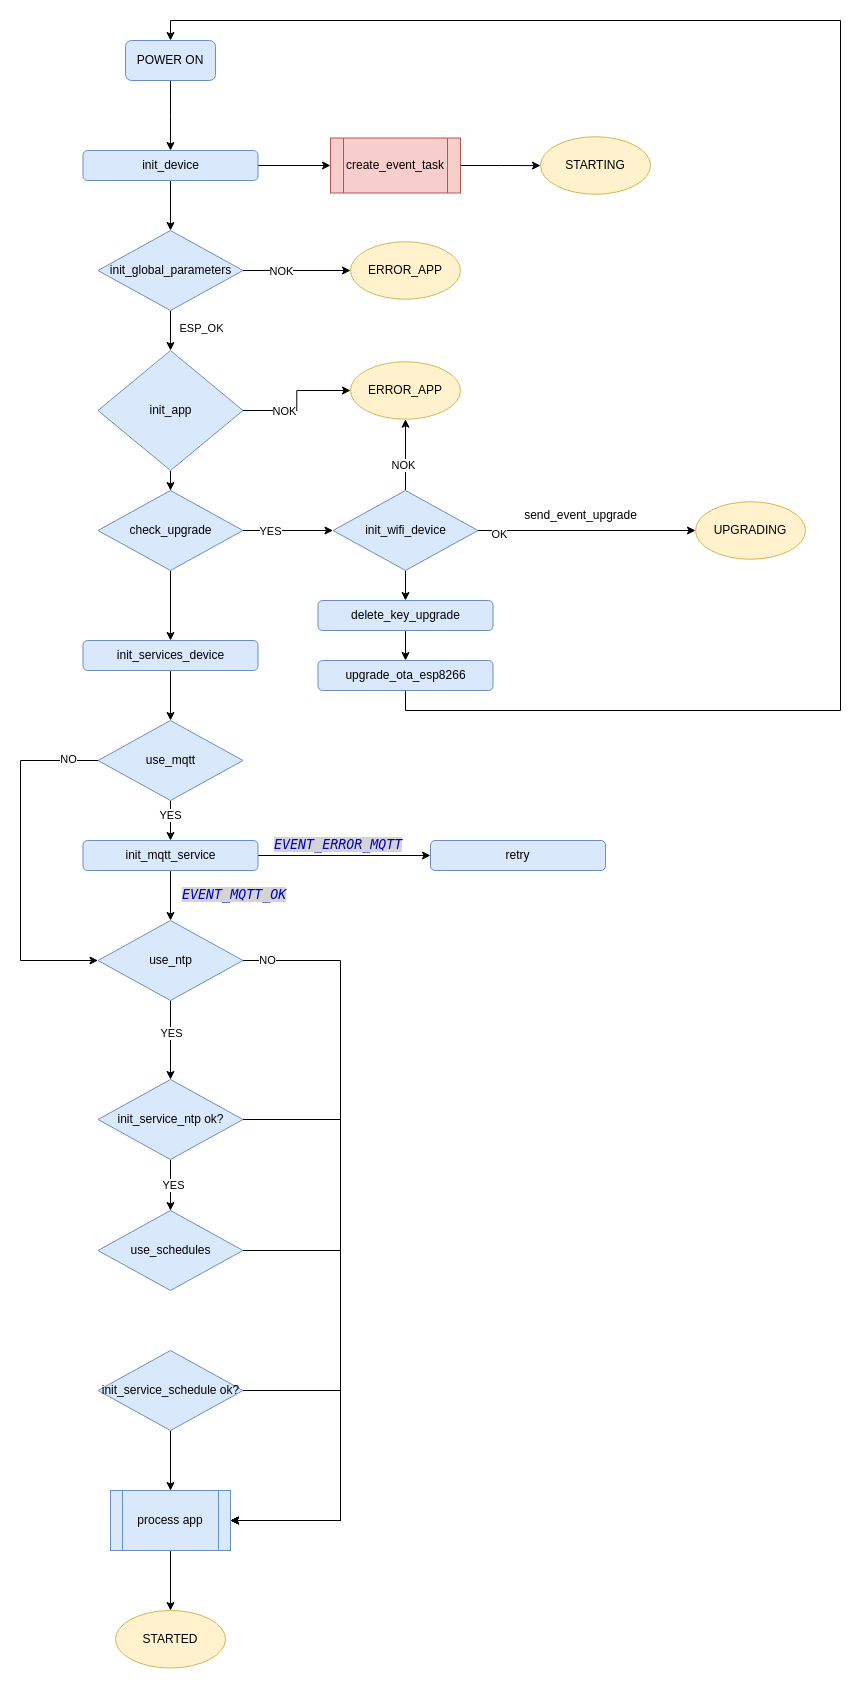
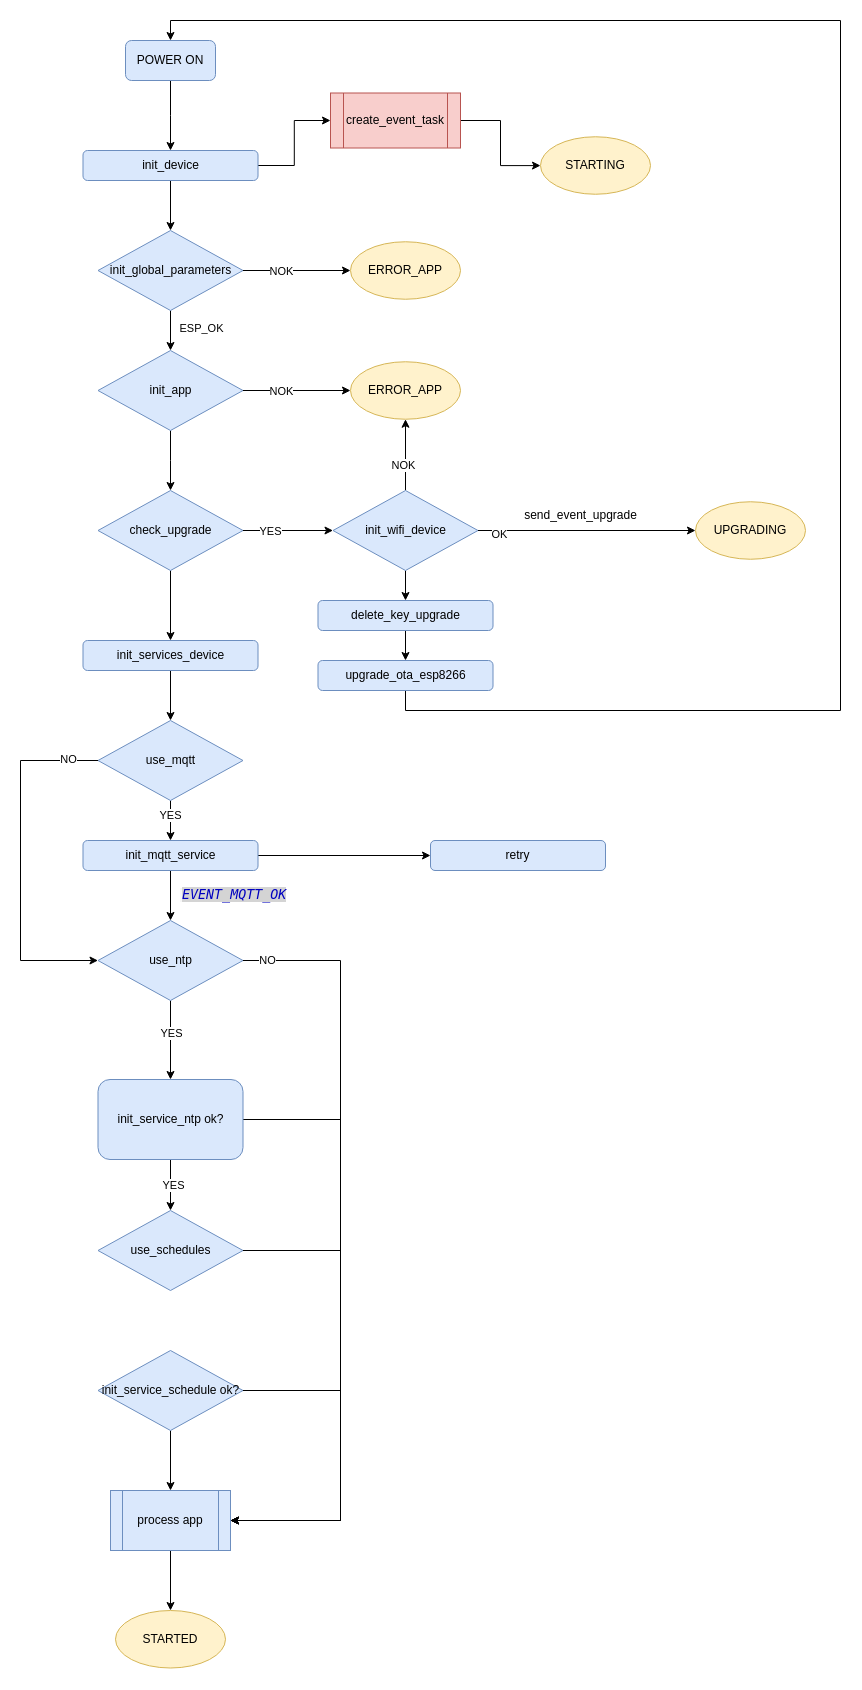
  <mxCell id="0" />
  <mxCell id="1" parent="0" />
  <mxCell id="2" style="edgeStyle=orthogonalEdgeStyle;rounded=0;orthogonalLoop=1;jettySize=auto;html=1;exitX=0.5;exitY=1;exitDx=0;exitDy=0;entryX=0.5;entryY=0;entryDx=0;entryDy=0;" parent="1" source="3" edge="1"><mxGeometry relative="1" as="geometry"><mxPoint x="170" y="150" as="targetPoint" /></mxGeometry></mxCell>
  <mxCell id="3" value="POWER ON" style="rounded=1;whiteSpace=wrap;html=1;fillColor=#dae8fc;strokeColor=#6c8ebf;" parent="1" vertex="1"><mxGeometry x="125" y="40" width="90" height="40" as="geometry" /></mxCell>
  <mxCell id="4" style="edgeStyle=orthogonalEdgeStyle;rounded=0;orthogonalLoop=1;jettySize=auto;html=1;exitX=1;exitY=0.5;exitDx=0;exitDy=0;entryX=0;entryY=0.5;entryDx=0;entryDy=0;" parent="1" source="6" target="8" edge="1"><mxGeometry relative="1" as="geometry" /></mxCell>
  <mxCell id="5" style="edgeStyle=orthogonalEdgeStyle;rounded=0;orthogonalLoop=1;jettySize=auto;html=1;exitX=0.5;exitY=1;exitDx=0;exitDy=0;entryX=0.5;entryY=0;entryDx=0;entryDy=0;" parent="1" source="6" target="13" edge="1"><mxGeometry relative="1" as="geometry" /></mxCell>
  <mxCell id="6" value="init_device" style="rounded=1;whiteSpace=wrap;html=1;fillColor=#dae8fc;strokeColor=#6c8ebf;" parent="1" vertex="1"><mxGeometry x="82.5" y="150" width="175" height="30" as="geometry" /></mxCell>
  <mxCell id="7" style="edgeStyle=orthogonalEdgeStyle;rounded=0;orthogonalLoop=1;jettySize=auto;html=1;exitX=1;exitY=0.5;exitDx=0;exitDy=0;" parent="1" source="8" target="14" edge="1"><mxGeometry relative="1" as="geometry" /></mxCell>
- <mxCell id="8" value="create_event_task" style="shape=process;whiteSpace=wrap;html=1;backgroundOutline=1;fillColor=#f8cecc;strokeColor=#b85450;" parent="1" vertex="1"><mxGeometry x="330" y="137.5" width="130" height="55" as="geometry" /></mxCell>
+ <mxCell id="8" value="create_event_task" style="shape=process;whiteSpace=wrap;html=1;backgroundOutline=1;fillColor=#f8cecc;strokeColor=#b85450;" parent="1" vertex="1"><mxGeometry x="330" y="92.5" width="130" height="55" as="geometry" /></mxCell>
  <mxCell id="9" style="edgeStyle=orthogonalEdgeStyle;rounded=0;orthogonalLoop=1;jettySize=auto;html=1;exitX=1;exitY=0.5;exitDx=0;exitDy=0;entryX=0;entryY=0.5;entryDx=0;entryDy=0;" parent="1" source="13" target="15" edge="1"><mxGeometry relative="1" as="geometry" /></mxCell>
  <mxCell id="10" value="NOK" style="edgeLabel;html=1;align=center;verticalAlign=middle;resizable=0;points=[];" parent="9" vertex="1" connectable="0"><mxGeometry x="-0.73" y="1" relative="1" as="geometry"><mxPoint x="23" y="1" as="offset" /></mxGeometry></mxCell>
  <mxCell id="11" style="edgeStyle=orthogonalEdgeStyle;rounded=0;orthogonalLoop=1;jettySize=auto;html=1;exitX=0.5;exitY=1;exitDx=0;exitDy=0;entryX=0.5;entryY=0;entryDx=0;entryDy=0;" parent="1" source="13" target="19" edge="1"><mxGeometry relative="1" as="geometry" /></mxCell>
  <mxCell id="12" value="ESP_OK" style="edgeLabel;html=1;align=center;verticalAlign=middle;resizable=0;points=[];" parent="11" vertex="1" connectable="0"><mxGeometry x="-0.15" relative="1" as="geometry"><mxPoint x="30" as="offset" /></mxGeometry></mxCell>
  <mxCell id="13" value="init_global_parameters" style="rhombus;whiteSpace=wrap;html=1;fillColor=#dae8fc;strokeColor=#6c8ebf;" parent="1" vertex="1"><mxGeometry x="97.5" y="230" width="145" height="80" as="geometry" /></mxCell>
  <mxCell id="14" value="STARTING" style="ellipse;whiteSpace=wrap;html=1;fillColor=#fff2cc;strokeColor=#d6b656;" parent="1" vertex="1"><mxGeometry x="540" y="136.25" width="110" height="57.5" as="geometry" /></mxCell>
  <mxCell id="15" value="ERROR_APP" style="ellipse;whiteSpace=wrap;html=1;fillColor=#fff2cc;strokeColor=#d6b656;" parent="1" vertex="1"><mxGeometry x="350" y="241.25" width="110" height="57.5" as="geometry" /></mxCell>
  <mxCell id="16" style="edgeStyle=orthogonalEdgeStyle;rounded=0;orthogonalLoop=1;jettySize=auto;html=1;exitX=1;exitY=0.5;exitDx=0;exitDy=0;entryX=0;entryY=0.5;entryDx=0;entryDy=0;" parent="1" source="19" target="20" edge="1"><mxGeometry relative="1" as="geometry" /></mxCell>
  <mxCell id="17" value="NOK" style="edgeLabel;html=1;align=center;verticalAlign=middle;resizable=0;points=[];" parent="16" vertex="1" connectable="0"><mxGeometry x="-0.674" y="-2" relative="1" as="geometry"><mxPoint x="20" y="-2" as="offset" /></mxGeometry></mxCell>
  <mxCell id="18" style="edgeStyle=orthogonalEdgeStyle;rounded=0;orthogonalLoop=1;jettySize=auto;html=1;exitX=0.5;exitY=1;exitDx=0;exitDy=0;entryX=0.5;entryY=0;entryDx=0;entryDy=0;" parent="1" source="19" edge="1"><mxGeometry relative="1" as="geometry"><mxPoint x="170" y="490" as="targetPoint" /></mxGeometry></mxCell>
- <mxCell id="19" value="init_app" style="rhombus;whiteSpace=wrap;html=1;fillColor=#dae8fc;strokeColor=#6c8ebf;" parent="1" vertex="1"><mxGeometry x="97.5" y="350" width="145" height="120" as="geometry" /></mxCell>
+ <mxCell id="19" value="init_app" style="rhombus;whiteSpace=wrap;html=1;fillColor=#dae8fc;strokeColor=#6c8ebf;" parent="1" vertex="1"><mxGeometry x="97.5" y="350" width="145" height="80" as="geometry" /></mxCell>
  <mxCell id="20" value="ERROR_APP" style="ellipse;whiteSpace=wrap;html=1;fillColor=#fff2cc;strokeColor=#d6b656;" parent="1" vertex="1"><mxGeometry x="350" y="361.25" width="110" height="57.5" as="geometry" /></mxCell>
  <mxCell id="21" style="edgeStyle=orthogonalEdgeStyle;rounded=0;orthogonalLoop=1;jettySize=auto;html=1;exitX=1;exitY=0.5;exitDx=0;exitDy=0;entryX=0;entryY=0.5;entryDx=0;entryDy=0;" parent="1" source="24" target="32" edge="1"><mxGeometry relative="1" as="geometry" /></mxCell>
  <mxCell id="22" value="YES" style="edgeLabel;html=1;align=center;verticalAlign=middle;resizable=0;points=[];" parent="21" vertex="1" connectable="0"><mxGeometry x="-0.411" relative="1" as="geometry"><mxPoint as="offset" /></mxGeometry></mxCell>
  <mxCell id="23" style="edgeStyle=orthogonalEdgeStyle;rounded=0;orthogonalLoop=1;jettySize=auto;html=1;exitX=0.5;exitY=1;exitDx=0;exitDy=0;entryX=0.5;entryY=0;entryDx=0;entryDy=0;" parent="1" source="24" target="43" edge="1"><mxGeometry relative="1" as="geometry" /></mxCell>
  <mxCell id="24" value="check_upgrade" style="rhombus;whiteSpace=wrap;html=1;fillColor=#dae8fc;strokeColor=#6c8ebf;" parent="1" vertex="1"><mxGeometry x="97.5" y="490" width="145" height="80" as="geometry" /></mxCell>
  <mxCell id="25" value="UPGRADING" style="ellipse;whiteSpace=wrap;html=1;fillColor=#fff2cc;strokeColor=#d6b656;" parent="1" vertex="1"><mxGeometry x="695" y="501.25" width="110" height="57.5" as="geometry" /></mxCell>
  <mxCell id="26" value="send_event_upgrade" style="text;html=1;align=center;verticalAlign=middle;resizable=0;points=[];autosize=1;strokeColor=none;fillColor=none;" parent="1" vertex="1"><mxGeometry x="510" y="500" width="140" height="30" as="geometry" /></mxCell>
  <mxCell id="27" style="edgeStyle=orthogonalEdgeStyle;rounded=0;orthogonalLoop=1;jettySize=auto;html=1;exitX=1;exitY=0.5;exitDx=0;exitDy=0;entryX=0;entryY=0.5;entryDx=0;entryDy=0;" parent="1" source="32" target="25" edge="1"><mxGeometry relative="1" as="geometry" /></mxCell>
  <mxCell id="28" value="OK" style="edgeLabel;html=1;align=center;verticalAlign=middle;resizable=0;points=[];" parent="27" vertex="1" connectable="0"><mxGeometry x="-0.807" y="-3" relative="1" as="geometry"><mxPoint as="offset" /></mxGeometry></mxCell>
  <mxCell id="29" style="edgeStyle=orthogonalEdgeStyle;rounded=0;orthogonalLoop=1;jettySize=auto;html=1;exitX=0.5;exitY=0;exitDx=0;exitDy=0;entryX=0.5;entryY=1;entryDx=0;entryDy=0;" parent="1" source="32" target="20" edge="1"><mxGeometry relative="1" as="geometry" /></mxCell>
  <mxCell id="30" value="NOK" style="edgeLabel;html=1;align=center;verticalAlign=middle;resizable=0;points=[];" parent="29" vertex="1" connectable="0"><mxGeometry x="-0.27" y="3" relative="1" as="geometry"><mxPoint as="offset" /></mxGeometry></mxCell>
  <mxCell id="31" style="edgeStyle=orthogonalEdgeStyle;rounded=0;orthogonalLoop=1;jettySize=auto;html=1;exitX=0.5;exitY=1;exitDx=0;exitDy=0;entryX=0.5;entryY=0;entryDx=0;entryDy=0;" parent="1" source="32" target="36" edge="1"><mxGeometry relative="1" as="geometry" /></mxCell>
  <mxCell id="32" value="init_wifi_device" style="rhombus;whiteSpace=wrap;html=1;fillColor=#dae8fc;strokeColor=#6c8ebf;" parent="1" vertex="1"><mxGeometry x="332.5" y="490" width="145" height="80" as="geometry" /></mxCell>
  <mxCell id="33" style="edgeStyle=orthogonalEdgeStyle;rounded=0;orthogonalLoop=1;jettySize=auto;html=1;exitX=0.5;exitY=1;exitDx=0;exitDy=0;entryX=0.5;entryY=0;entryDx=0;entryDy=0;" parent="1" source="34" target="3" edge="1"><mxGeometry relative="1" as="geometry"><Array as="points"><mxPoint x="405" y="710" /><mxPoint x="840" y="710" /><mxPoint x="840" y="20" /><mxPoint x="170" y="20" /></Array></mxGeometry></mxCell>
  <mxCell id="34" value="upgrade_ota_esp8266" style="rounded=1;whiteSpace=wrap;html=1;fillColor=#dae8fc;strokeColor=#6c8ebf;" parent="1" vertex="1"><mxGeometry x="317.5" y="660" width="175" height="30" as="geometry" /></mxCell>
  <mxCell id="35" style="edgeStyle=orthogonalEdgeStyle;rounded=0;orthogonalLoop=1;jettySize=auto;html=1;exitX=0.5;exitY=1;exitDx=0;exitDy=0;entryX=0.5;entryY=0;entryDx=0;entryDy=0;" parent="1" source="36" target="34" edge="1"><mxGeometry relative="1" as="geometry" /></mxCell>
  <mxCell id="36" value="delete_key_upgrade" style="rounded=1;whiteSpace=wrap;html=1;fillColor=#dae8fc;strokeColor=#6c8ebf;" parent="1" vertex="1"><mxGeometry x="317.5" y="600" width="175" height="30" as="geometry" /></mxCell>
  <mxCell id="37" style="edgeStyle=orthogonalEdgeStyle;rounded=0;orthogonalLoop=1;jettySize=auto;html=1;exitX=0.5;exitY=1;exitDx=0;exitDy=0;entryX=0.5;entryY=0;entryDx=0;entryDy=0;" parent="1" source="41" target="46" edge="1"><mxGeometry relative="1" as="geometry" /></mxCell>
  <mxCell id="38" value="YES" style="edgeLabel;html=1;align=center;verticalAlign=middle;resizable=0;points=[];" parent="37" vertex="1" connectable="0"><mxGeometry x="-0.3" y="-1" relative="1" as="geometry"><mxPoint as="offset" /></mxGeometry></mxCell>
  <mxCell id="39" style="edgeStyle=orthogonalEdgeStyle;rounded=0;orthogonalLoop=1;jettySize=auto;html=1;exitX=0;exitY=0.5;exitDx=0;exitDy=0;entryX=0;entryY=0.5;entryDx=0;entryDy=0;" parent="1" source="41" target="53" edge="1"><mxGeometry relative="1" as="geometry"><Array as="points"><mxPoint x="20" y="760" /><mxPoint x="20" y="960" /></Array></mxGeometry></mxCell>
  <mxCell id="40" value="NO" style="edgeLabel;html=1;align=center;verticalAlign=middle;resizable=0;points=[];" parent="39" vertex="1" connectable="0"><mxGeometry x="-0.823" y="-2" relative="1" as="geometry"><mxPoint x="1" as="offset" /></mxGeometry></mxCell>
  <mxCell id="41" value="use_mqtt" style="rhombus;whiteSpace=wrap;html=1;fillColor=#dae8fc;strokeColor=#6c8ebf;" parent="1" vertex="1"><mxGeometry x="97.5" y="720" width="145" height="80" as="geometry" /></mxCell>
  <mxCell id="42" style="edgeStyle=orthogonalEdgeStyle;rounded=0;orthogonalLoop=1;jettySize=auto;html=1;exitX=0.5;exitY=1;exitDx=0;exitDy=0;entryX=0.5;entryY=0;entryDx=0;entryDy=0;" parent="1" source="43" target="41" edge="1"><mxGeometry relative="1" as="geometry" /></mxCell>
  <mxCell id="43" value="init_services_device" style="rounded=1;whiteSpace=wrap;html=1;fillColor=#dae8fc;strokeColor=#6c8ebf;" parent="1" vertex="1"><mxGeometry x="82.5" y="640" width="175" height="30" as="geometry" /></mxCell>
  <mxCell id="44" style="edgeStyle=orthogonalEdgeStyle;rounded=0;orthogonalLoop=1;jettySize=auto;html=1;exitX=1;exitY=0.5;exitDx=0;exitDy=0;entryX=0;entryY=0.5;entryDx=0;entryDy=0;" parent="1" source="46" target="47" edge="1"><mxGeometry relative="1" as="geometry" /></mxCell>
  <mxCell id="45" style="edgeStyle=orthogonalEdgeStyle;rounded=0;orthogonalLoop=1;jettySize=auto;html=1;exitX=0.5;exitY=1;exitDx=0;exitDy=0;entryX=0.5;entryY=0;entryDx=0;entryDy=0;" parent="1" source="46" target="53" edge="1"><mxGeometry relative="1" as="geometry" /></mxCell>
  <mxCell id="46" value="init_mqtt_service" style="rounded=1;whiteSpace=wrap;html=1;fillColor=#dae8fc;strokeColor=#6c8ebf;" parent="1" vertex="1"><mxGeometry x="82.5" y="840" width="175" height="30" as="geometry" /></mxCell>
  <mxCell id="47" value="retry" style="rounded=1;whiteSpace=wrap;html=1;fillColor=#dae8fc;strokeColor=#6c8ebf;" parent="1" vertex="1"><mxGeometry x="430" y="840" width="175" height="30" as="geometry" /></mxCell>
- <mxCell id="48" value="&lt;span style=&quot;background-color:#f7f7f7;padding:0px 0px 0px 2px;&quot;&gt;&lt;span style=&quot;color:#2c2c2c;background-color:#f7f7f7;font-family:&amp;quot;Monospace&amp;quot;;font-size:10pt;white-space:pre;&quot;&gt;&lt;span style=&quot;color:#000000;&quot;&gt;&lt;/span&gt;&lt;span style=&quot;color:#0000c0;background-color:#d4d4d4;font-style:italic;&quot;&gt;EVENT_ERROR_MQTT&lt;/span&gt;&lt;/span&gt;&lt;/span&gt;" style="text;whiteSpace=wrap;html=1;" parent="1" vertex="1"><mxGeometry x="270" y="830" width="160" height="40" as="geometry" /></mxCell>
  <mxCell id="49" style="edgeStyle=orthogonalEdgeStyle;rounded=0;orthogonalLoop=1;jettySize=auto;html=1;exitX=0.5;exitY=1;exitDx=0;exitDy=0;entryX=0.5;entryY=0;entryDx=0;entryDy=0;" parent="1" source="53" target="58" edge="1"><mxGeometry relative="1" as="geometry" /></mxCell>
  <mxCell id="50" value="YES" style="edgeLabel;html=1;align=center;verticalAlign=middle;resizable=0;points=[];" parent="49" vertex="1" connectable="0"><mxGeometry x="-0.19" relative="1" as="geometry"><mxPoint as="offset" /></mxGeometry></mxCell>
  <mxCell id="51" style="edgeStyle=orthogonalEdgeStyle;rounded=0;orthogonalLoop=1;jettySize=auto;html=1;exitX=1;exitY=0.5;exitDx=0;exitDy=0;entryX=1;entryY=0.5;entryDx=0;entryDy=0;" parent="1" source="53" target="65" edge="1"><mxGeometry relative="1" as="geometry"><Array as="points"><mxPoint x="340" y="960" /><mxPoint x="340" y="1520" /></Array></mxGeometry></mxCell>
  <mxCell id="52" value="NO" style="edgeLabel;html=1;align=center;verticalAlign=middle;resizable=0;points=[];" parent="51" vertex="1" connectable="0"><mxGeometry x="-0.941" y="1" relative="1" as="geometry"><mxPoint x="1" as="offset" /></mxGeometry></mxCell>
  <mxCell id="53" value="use_ntp" style="rhombus;whiteSpace=wrap;html=1;fillColor=#dae8fc;strokeColor=#6c8ebf;" parent="1" vertex="1"><mxGeometry x="97.5" y="920" width="145" height="80" as="geometry" /></mxCell>
  <mxCell id="54" value="&lt;span style=&quot;background-color:#f7f7f7;padding:0px 0px 0px 2px;&quot;&gt;&lt;span style=&quot;color:#2c2c2c;background-color:#f7f7f7;font-family:&amp;quot;Monospace&amp;quot;;font-size:10pt;white-space:pre;&quot;&gt;&lt;span style=&quot;color:#000000;&quot;&gt;&lt;/span&gt;&lt;span style=&quot;color:#0000c0;background-color:#d4d4d4;font-style:italic;&quot;&gt;EVENT_MQTT_OK&lt;/span&gt;&lt;/span&gt;&lt;/span&gt;" style="text;whiteSpace=wrap;html=1;" parent="1" vertex="1"><mxGeometry x="177.5" y="880" width="112.5" height="30" as="geometry" /></mxCell>
  <mxCell id="55" style="edgeStyle=orthogonalEdgeStyle;rounded=0;orthogonalLoop=1;jettySize=auto;html=1;exitX=0.5;exitY=1;exitDx=0;exitDy=0;entryX=0.5;entryY=0;entryDx=0;entryDy=0;" parent="1" source="58" target="63" edge="1"><mxGeometry relative="1" as="geometry" /></mxCell>
  <mxCell id="56" value="YES" style="edgeLabel;html=1;align=center;verticalAlign=middle;resizable=0;points=[];" parent="55" vertex="1" connectable="0"><mxGeometry x="-0.02" y="2" relative="1" as="geometry"><mxPoint as="offset" /></mxGeometry></mxCell>
  <mxCell id="57" style="edgeStyle=orthogonalEdgeStyle;rounded=0;orthogonalLoop=1;jettySize=auto;html=1;exitX=1;exitY=0.5;exitDx=0;exitDy=0;entryX=1;entryY=0.5;entryDx=0;entryDy=0;" parent="1" source="58" target="65" edge="1"><mxGeometry relative="1" as="geometry"><Array as="points"><mxPoint x="340" y="1119" /><mxPoint x="340" y="1520" /></Array></mxGeometry></mxCell>
- <mxCell id="58" value="init_service_ntp ok?" style="rhombus;whiteSpace=wrap;html=1;fillColor=#dae8fc;strokeColor=#6c8ebf;" parent="1" vertex="1"><mxGeometry x="97.5" y="1079" width="145" height="80" as="geometry" /></mxCell>
+ <mxCell id="58" value="init_service_ntp ok?" style="whiteSpace=wrap;html=1;fillColor=#dae8fc;strokeColor=#6c8ebf;rounded=1;" parent="1" vertex="1"><mxGeometry x="97.5" y="1079" width="145" height="80" as="geometry" /></mxCell>
  <mxCell id="59" style="edgeStyle=orthogonalEdgeStyle;rounded=0;orthogonalLoop=1;jettySize=auto;html=1;exitX=0.5;exitY=1;exitDx=0;exitDy=0;entryX=0.5;entryY=0;entryDx=0;entryDy=0;" parent="1" source="61" target="65" edge="1"><mxGeometry relative="1" as="geometry" /></mxCell>
  <mxCell id="60" style="edgeStyle=orthogonalEdgeStyle;rounded=0;orthogonalLoop=1;jettySize=auto;html=1;exitX=1;exitY=0.5;exitDx=0;exitDy=0;entryX=1;entryY=0.5;entryDx=0;entryDy=0;" parent="1" source="61" target="65" edge="1"><mxGeometry relative="1" as="geometry"><Array as="points"><mxPoint x="340" y="1390" /><mxPoint x="340" y="1520" /></Array></mxGeometry></mxCell>
  <mxCell id="61" value="init_service_schedule ok?" style="rhombus;whiteSpace=wrap;html=1;fillColor=#dae8fc;strokeColor=#6c8ebf;" parent="1" vertex="1"><mxGeometry x="97.5" y="1350" width="145" height="80" as="geometry" /></mxCell>
  <mxCell id="62" style="edgeStyle=orthogonalEdgeStyle;rounded=0;orthogonalLoop=1;jettySize=auto;html=1;exitX=1;exitY=0.5;exitDx=0;exitDy=0;entryX=1;entryY=0.5;entryDx=0;entryDy=0;" parent="1" source="63" target="65" edge="1"><mxGeometry relative="1" as="geometry"><Array as="points"><mxPoint x="340" y="1250" /><mxPoint x="340" y="1520" /></Array></mxGeometry></mxCell>
  <mxCell id="63" value="use_schedules" style="rhombus;whiteSpace=wrap;html=1;fillColor=#dae8fc;strokeColor=#6c8ebf;" parent="1" vertex="1"><mxGeometry x="97.5" y="1210" width="145" height="80" as="geometry" /></mxCell>
  <mxCell id="64" style="edgeStyle=orthogonalEdgeStyle;rounded=0;orthogonalLoop=1;jettySize=auto;html=1;exitX=0.5;exitY=1;exitDx=0;exitDy=0;entryX=0.5;entryY=0;entryDx=0;entryDy=0;" parent="1" source="65" target="66" edge="1"><mxGeometry relative="1" as="geometry" /></mxCell>
  <mxCell id="65" value="process app" style="shape=process;whiteSpace=wrap;html=1;backgroundOutline=1;fillColor=#dae8fc;strokeColor=#6c8ebf;" parent="1" vertex="1"><mxGeometry x="110" y="1490" width="120" height="60" as="geometry" /></mxCell>
  <mxCell id="66" value="STARTED" style="ellipse;whiteSpace=wrap;html=1;fillColor=#fff2cc;strokeColor=#d6b656;" parent="1" vertex="1"><mxGeometry x="115" y="1610" width="110" height="57.5" as="geometry" /></mxCell>
